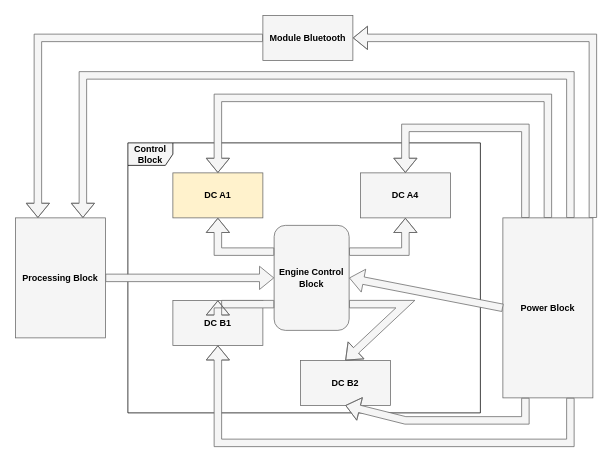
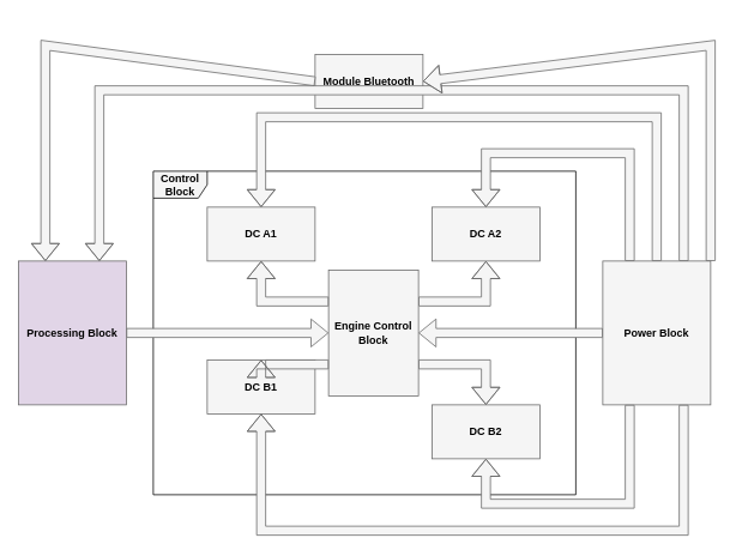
  <mxCell id="0" />
  <mxCell id="1" parent="0" />
- <mxCell id="2" value="&lt;font color=&quot;#000000&quot;&gt;&lt;b&gt;Processing Block&lt;/b&gt;&lt;/font&gt;" style="rounded=0;whiteSpace=wrap;html=1;fillColor=#f5f5f5;strokeColor=#666666;fontColor=#333333;" vertex="1" parent="1"><mxGeometry x="20" y="290" width="120" height="160" as="geometry" /></mxCell>
+ <mxCell id="2" value="&lt;font color=&quot;#000000&quot;&gt;&lt;b&gt;Processing Block&lt;/b&gt;&lt;/font&gt;" style="rounded=0;whiteSpace=wrap;html=1;fillColor=#e1d5e7;strokeColor=#666666;fontColor=#333333;" vertex="1" parent="1"><mxGeometry x="20" y="290" width="120" height="160" as="geometry" /></mxCell>
  <mxCell id="3" value="&lt;b&gt;&lt;font color=&quot;#000000&quot;&gt;Control Block&lt;/font&gt;&lt;/b&gt;" style="shape=umlFrame;whiteSpace=wrap;html=1;fillColor=#f5f5f5;fontColor=#333333;strokeColor=#000000;" vertex="1" parent="1"><mxGeometry x="170" y="190" width="470" height="360" as="geometry" /></mxCell>
- <mxCell id="4" value="&lt;font color=&quot;#000000&quot;&gt;&lt;b&gt;Engine Control Block&lt;/b&gt;&lt;/font&gt;" style="whiteSpace=wrap;html=1;fillColor=#f5f5f5;fontColor=#333333;strokeColor=#666666;rounded=1;" vertex="1" parent="1"><mxGeometry x="365" y="300" width="100" height="140" as="geometry" /></mxCell>
- <mxCell id="5" value="&lt;font style=&quot;&quot; color=&quot;#000000&quot;&gt;&lt;b&gt;DC A1&lt;/b&gt;&lt;/font&gt;" style="rounded=0;whiteSpace=wrap;html=1;fillColor=#fff2cc;fontColor=#333333;strokeColor=#666666;" vertex="1" parent="1"><mxGeometry x="230" y="230" width="120" height="60" as="geometry" /></mxCell>
+ <mxCell id="4" value="&lt;font color=&quot;#000000&quot;&gt;&lt;b&gt;Engine Control Block&lt;/b&gt;&lt;/font&gt;" style="rounded=0;whiteSpace=wrap;html=1;fillColor=#f5f5f5;fontColor=#333333;strokeColor=#666666;" vertex="1" parent="1"><mxGeometry x="365" y="300" width="100" height="140" as="geometry" /></mxCell>
+ <mxCell id="5" value="&lt;font style=&quot;&quot; color=&quot;#000000&quot;&gt;&lt;b&gt;DC A1&lt;/b&gt;&lt;/font&gt;" style="rounded=0;whiteSpace=wrap;html=1;fillColor=#f5f5f5;fontColor=#333333;strokeColor=#666666;" vertex="1" parent="1"><mxGeometry x="230" y="230" width="120" height="60" as="geometry" /></mxCell>
  <mxCell id="6" value="&lt;b&gt;&lt;font color=&quot;#000000&quot;&gt;DC B1&lt;/font&gt;&lt;/b&gt;" style="rounded=0;whiteSpace=wrap;html=1;fillColor=#f5f5f5;fontColor=#333333;strokeColor=#666666;" vertex="1" parent="1"><mxGeometry x="230" y="400" width="120" height="60" as="geometry" /></mxCell>
- <mxCell id="7" value="&lt;b&gt;&lt;font color=&quot;#000000&quot;&gt;DC B2&lt;/font&gt;&lt;/b&gt;" style="rounded=0;whiteSpace=wrap;html=1;fillColor=#f5f5f5;fontColor=#333333;strokeColor=#666666;" vertex="1" parent="1"><mxGeometry x="400" y="480" width="120" height="60" as="geometry" /></mxCell>
- <mxCell id="8" value="&lt;font color=&quot;#000000&quot;&gt;&lt;b&gt;DC A4&lt;/b&gt;&lt;/font&gt;" style="rounded=0;whiteSpace=wrap;html=1;fillColor=#f5f5f5;fontColor=#333333;strokeColor=#666666;" vertex="1" parent="1"><mxGeometry x="480" y="230" width="120" height="60" as="geometry" /></mxCell>
- <mxCell id="9" value="&lt;font color=&quot;#000000&quot;&gt;&lt;b&gt;Module Bluetooth&lt;/b&gt;&lt;/font&gt;" style="rounded=0;whiteSpace=wrap;html=1;fillColor=#f5f5f5;fontColor=#333333;strokeColor=#666666;" vertex="1" parent="1"><mxGeometry x="350" y="20" width="120" height="60" as="geometry" /></mxCell>
- <mxCell id="10" value="&lt;font color=&quot;#000000&quot;&gt;&lt;b&gt;Power Block&lt;/b&gt;&lt;/font&gt;" style="rounded=0;whiteSpace=wrap;html=1;fillColor=#f5f5f5;fontColor=#333333;strokeColor=#666666;" vertex="1" parent="1"><mxGeometry x="670" y="290" width="120" height="240" as="geometry" /></mxCell>
+ <mxCell id="7" value="&lt;b&gt;&lt;font color=&quot;#000000&quot;&gt;DC B2&lt;/font&gt;&lt;/b&gt;" style="rounded=0;whiteSpace=wrap;html=1;fillColor=#f5f5f5;fontColor=#333333;strokeColor=#666666;" vertex="1" parent="1"><mxGeometry x="480" y="450" width="120" height="60" as="geometry" /></mxCell>
+ <mxCell id="8" value="&lt;font color=&quot;#000000&quot;&gt;&lt;b&gt;DC A2&lt;/b&gt;&lt;/font&gt;" style="rounded=0;whiteSpace=wrap;html=1;fillColor=#f5f5f5;fontColor=#333333;strokeColor=#666666;" vertex="1" parent="1"><mxGeometry x="480" y="230" width="120" height="60" as="geometry" /></mxCell>
+ <mxCell id="9" value="&lt;font color=&quot;#000000&quot;&gt;&lt;b&gt;Module Bluetooth&lt;/b&gt;&lt;/font&gt;" style="rounded=0;whiteSpace=wrap;html=1;fillColor=#f5f5f5;fontColor=#333333;strokeColor=#666666;" vertex="1" parent="1"><mxGeometry x="350" y="60" width="120" height="60" as="geometry" /></mxCell>
+ <mxCell id="10" value="&lt;font color=&quot;#000000&quot;&gt;&lt;b&gt;Power Block&lt;/b&gt;&lt;/font&gt;" style="rounded=0;whiteSpace=wrap;html=1;fillColor=#f5f5f5;fontColor=#333333;strokeColor=#666666;" vertex="1" parent="1"><mxGeometry x="670" y="290" width="120" height="160" as="geometry" /></mxCell>
  <mxCell id="11" value="" style="shape=flexArrow;endArrow=classic;html=1;rounded=0;exitX=0;exitY=0.25;exitDx=0;exitDy=0;entryX=0.5;entryY=1;entryDx=0;entryDy=0;fillColor=#f5f5f5;strokeColor=#666666;" edge="1" parent="1" source="4" target="5"><mxGeometry width="50" height="50" relative="1" as="geometry"><mxPoint x="300" y="430" as="sourcePoint" /><mxPoint x="350" y="380" as="targetPoint" /><Array as="points"><mxPoint x="290" y="335" /></Array></mxGeometry></mxCell>
  <mxCell id="12" value="" style="shape=flexArrow;endArrow=classic;html=1;rounded=0;exitX=0;exitY=0.75;exitDx=0;exitDy=0;entryX=0.5;entryY=0;entryDx=0;entryDy=0;fillColor=#f5f5f5;strokeColor=#666666;" edge="1" parent="1" source="4" target="6"><mxGeometry width="50" height="50" relative="1" as="geometry"><mxPoint x="300" y="430" as="sourcePoint" /><mxPoint x="350" y="380" as="targetPoint" /><Array as="points"><mxPoint x="290" y="405" /></Array></mxGeometry></mxCell>
  <mxCell id="13" value="" style="shape=flexArrow;endArrow=classic;html=1;rounded=0;exitX=1;exitY=0.25;exitDx=0;exitDy=0;entryX=0.5;entryY=1;entryDx=0;entryDy=0;fillColor=#f5f5f5;strokeColor=#666666;" edge="1" parent="1" source="4" target="8"><mxGeometry width="50" height="50" relative="1" as="geometry"><mxPoint x="300" y="430" as="sourcePoint" /><mxPoint x="350" y="380" as="targetPoint" /><Array as="points"><mxPoint x="540" y="335" /></Array></mxGeometry></mxCell>
  <mxCell id="14" value="" style="shape=flexArrow;endArrow=classic;html=1;rounded=0;exitX=1;exitY=0.75;exitDx=0;exitDy=0;entryX=0.5;entryY=0;entryDx=0;entryDy=0;fillColor=#f5f5f5;strokeColor=#666666;" edge="1" parent="1" source="4" target="7"><mxGeometry width="50" height="50" relative="1" as="geometry"><mxPoint x="300" y="430" as="sourcePoint" /><mxPoint x="350" y="380" as="targetPoint" /><Array as="points"><mxPoint x="540" y="405" /></Array></mxGeometry></mxCell>
  <mxCell id="15" value="" style="shape=flexArrow;endArrow=classic;html=1;rounded=0;exitX=1;exitY=0.5;exitDx=0;exitDy=0;entryX=0;entryY=0.5;entryDx=0;entryDy=0;fillColor=#f5f5f5;strokeColor=#666666;" edge="1" parent="1" source="2" target="4"><mxGeometry width="50" height="50" relative="1" as="geometry"><mxPoint x="350" y="410" as="sourcePoint" /><mxPoint x="400" y="360" as="targetPoint" /></mxGeometry></mxCell>
  <mxCell id="16" value="" style="shape=flexArrow;endArrow=classic;html=1;rounded=0;exitX=0;exitY=0.5;exitDx=0;exitDy=0;entryX=1;entryY=0.5;entryDx=0;entryDy=0;fillColor=#f5f5f5;strokeColor=#666666;" edge="1" parent="1" source="10" target="4"><mxGeometry width="50" height="50" relative="1" as="geometry"><mxPoint x="350" y="410" as="sourcePoint" /><mxPoint x="400" y="360" as="targetPoint" /></mxGeometry></mxCell>
  <mxCell id="17" value="" style="shape=flexArrow;endArrow=classic;html=1;rounded=0;entryX=0.25;entryY=0;entryDx=0;entryDy=0;exitX=0;exitY=0.5;exitDx=0;exitDy=0;fillColor=#f5f5f5;strokeColor=#666666;" edge="1" parent="1" source="9" target="2"><mxGeometry width="50" height="50" relative="1" as="geometry"><mxPoint x="350" y="410" as="sourcePoint" /><mxPoint x="400" y="360" as="targetPoint" /><Array as="points"><mxPoint x="50" y="50" /></Array></mxGeometry></mxCell>
  <mxCell id="18" value="" style="shape=flexArrow;endArrow=classic;html=1;rounded=0;exitX=0.75;exitY=0;exitDx=0;exitDy=0;entryX=0.75;entryY=0;entryDx=0;entryDy=0;fillColor=#f5f5f5;strokeColor=#666666;" edge="1" parent="1" source="10" target="2"><mxGeometry width="50" height="50" relative="1" as="geometry"><mxPoint x="350" y="410" as="sourcePoint" /><mxPoint x="400" y="360" as="targetPoint" /><Array as="points"><mxPoint x="760" y="100" /><mxPoint x="110" y="100" /></Array></mxGeometry></mxCell>
  <mxCell id="19" value="" style="shape=flexArrow;endArrow=classic;html=1;rounded=0;exitX=1;exitY=0;exitDx=0;exitDy=0;entryX=1;entryY=0.5;entryDx=0;entryDy=0;fillColor=#f5f5f5;strokeColor=#666666;" edge="1" parent="1" source="10" target="9"><mxGeometry width="50" height="50" relative="1" as="geometry"><mxPoint x="350" y="410" as="sourcePoint" /><mxPoint x="400" y="360" as="targetPoint" /><Array as="points"><mxPoint x="790" y="50" /></Array></mxGeometry></mxCell>
  <mxCell id="20" value="" style="shape=flexArrow;endArrow=classic;html=1;rounded=0;exitX=0.25;exitY=1;exitDx=0;exitDy=0;entryX=0.5;entryY=1;entryDx=0;entryDy=0;fillColor=#f5f5f5;strokeColor=#666666;" edge="1" parent="1" source="10" target="7"><mxGeometry width="50" height="50" relative="1" as="geometry"><mxPoint x="350" y="410" as="sourcePoint" /><mxPoint x="400" y="360" as="targetPoint" /><Array as="points"><mxPoint x="700" y="560" /><mxPoint x="540" y="560" /></Array></mxGeometry></mxCell>
  <mxCell id="21" value="" style="shape=flexArrow;endArrow=classic;html=1;rounded=0;exitX=0.75;exitY=1;exitDx=0;exitDy=0;entryX=0.5;entryY=1;entryDx=0;entryDy=0;fillColor=#f5f5f5;strokeColor=#666666;" edge="1" parent="1" source="10" target="6"><mxGeometry width="50" height="50" relative="1" as="geometry"><mxPoint x="350" y="410" as="sourcePoint" /><mxPoint x="400" y="360" as="targetPoint" /><Array as="points"><mxPoint x="760" y="590" /><mxPoint x="290" y="590" /></Array></mxGeometry></mxCell>
  <mxCell id="22" value="" style="shape=flexArrow;endArrow=classic;html=1;rounded=0;exitX=0.5;exitY=0;exitDx=0;exitDy=0;entryX=0.5;entryY=0;entryDx=0;entryDy=0;fillColor=#f5f5f5;strokeColor=#666666;" edge="1" parent="1" source="10" target="5"><mxGeometry width="50" height="50" relative="1" as="geometry"><mxPoint x="350" y="410" as="sourcePoint" /><mxPoint x="400" y="360" as="targetPoint" /><Array as="points"><mxPoint x="730" y="130" /><mxPoint x="290" y="130" /></Array></mxGeometry></mxCell>
  <mxCell id="23" value="" style="shape=flexArrow;endArrow=classic;html=1;rounded=0;exitX=0.25;exitY=0;exitDx=0;exitDy=0;entryX=0.5;entryY=0;entryDx=0;entryDy=0;fillColor=#f5f5f5;strokeColor=#666666;" edge="1" parent="1" source="10" target="8"><mxGeometry width="50" height="50" relative="1" as="geometry"><mxPoint x="350" y="410" as="sourcePoint" /><mxPoint x="400" y="360" as="targetPoint" /><Array as="points"><mxPoint x="700" y="170" /><mxPoint x="540" y="170" /></Array></mxGeometry></mxCell>
